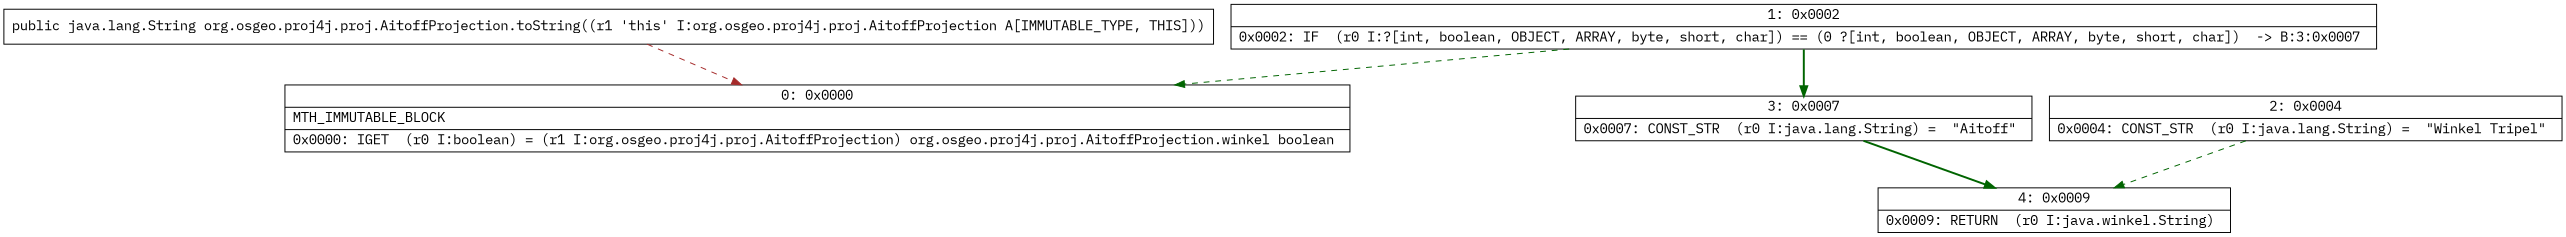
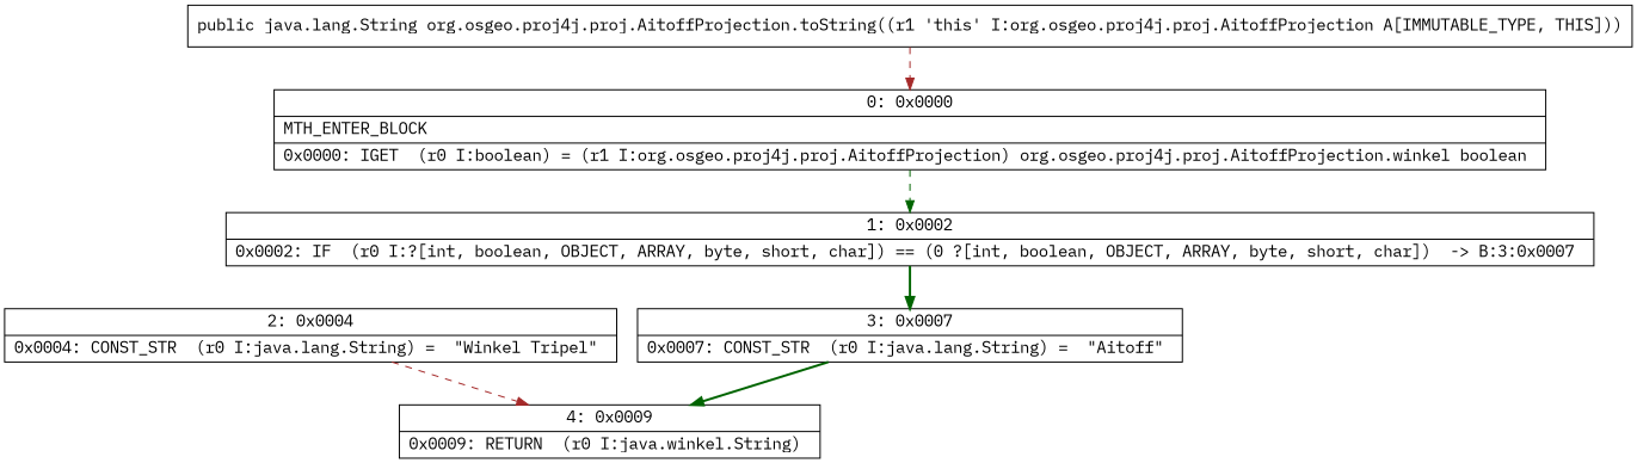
  digraph {
    fontname="IBM Plex Mono"
    node [fontname="IBM Plex Mono" shape=record]
    edge [color=darkgreen fontname="IBM Plex Mono" style=dashed]
-   n1 [label="{0\:\ 0x0000|MTH_IMMUTABLE_BLOCK\l|0x0000: IGET  (r0 I:boolean) = (r1 I:org.osgeo.proj4j.proj.AitoffProjection) org.osgeo.proj4j.proj.AitoffProjection.winkel boolean \l}"]
+   n1 [label="{0\:\ 0x0000|MTH_ENTER_BLOCK\l|0x0000: IGET  (r0 I:boolean) = (r1 I:org.osgeo.proj4j.proj.AitoffProjection) org.osgeo.proj4j.proj.AitoffProjection.winkel boolean \l}"]
    n2 [label="{1\:\ 0x0002|0x0002: IF  (r0 I:?[int, boolean, OBJECT, ARRAY, byte, short, char]) == (0 ?[int, boolean, OBJECT, ARRAY, byte, short, char])  \-\> B:3:0x0007 \l}"]
    n3 [label="{3\:\ 0x0007|0x0007: CONST_STR  (r0 I:java.lang.String) =  \"Aitoff\" \l}"]
    n4 [label="{2\:\ 0x0004|0x0004: CONST_STR  (r0 I:java.lang.String) =  \"Winkel Tripel\" \l}"]
    n5 [label="{4\:\ 0x0009|0x0009: RETURN  (r0 I:java.winkel.String) \l}"]
    n6 [label="{public java.lang.String org.osgeo.proj4j.proj.AitoffProjection.toString((r1 'this' I:org.osgeo.proj4j.proj.AitoffProjection A[IMMUTABLE_TYPE, THIS])) }"]
-   n2 -> n1
+   n1 -> n2
    n2 -> n3 [style=bold]
    n3 -> n5 [style=bold]
-   n4 -> n5
+   n4 -> n5 [color=brown]
    n6 -> n1 [color=brown]
  }
